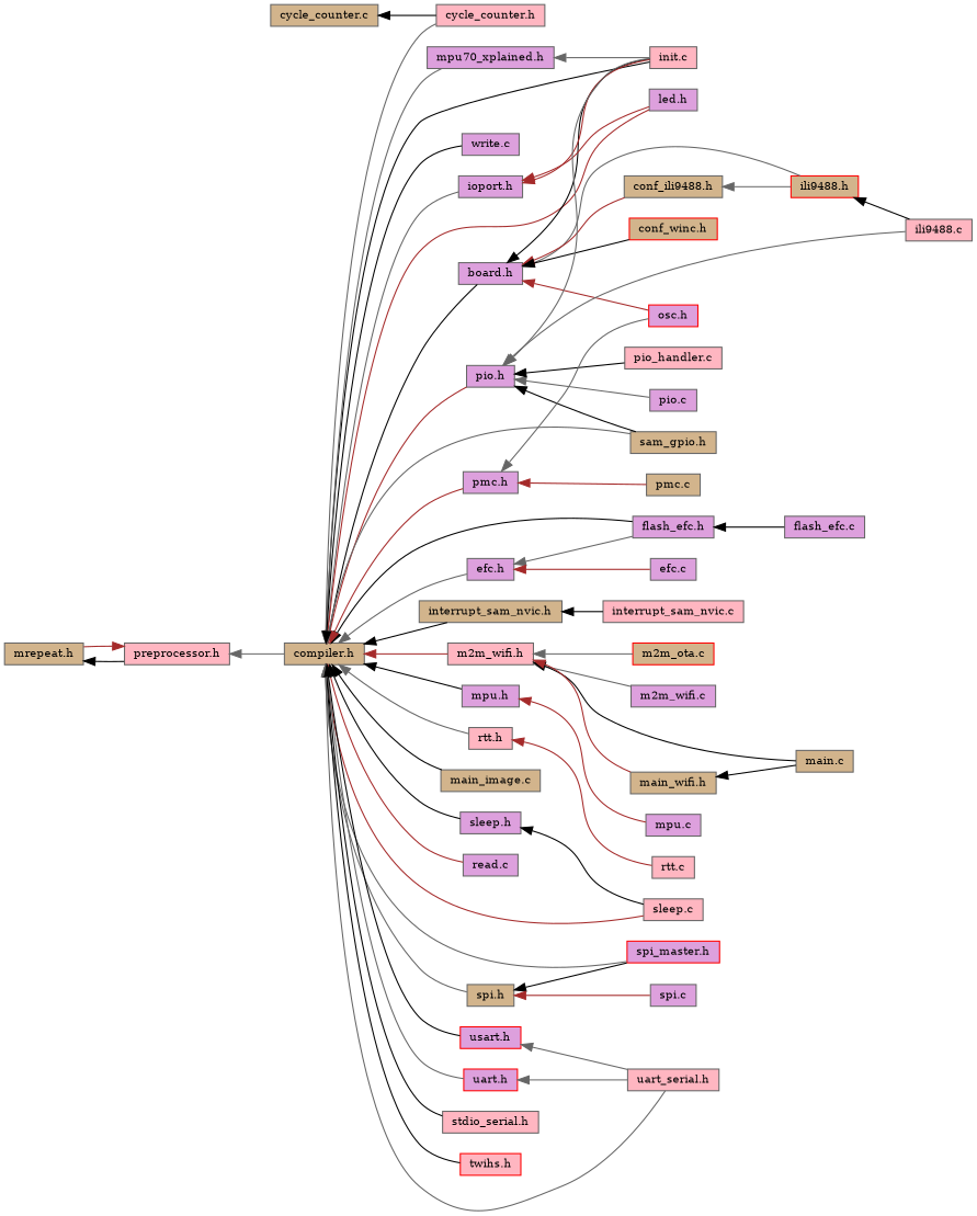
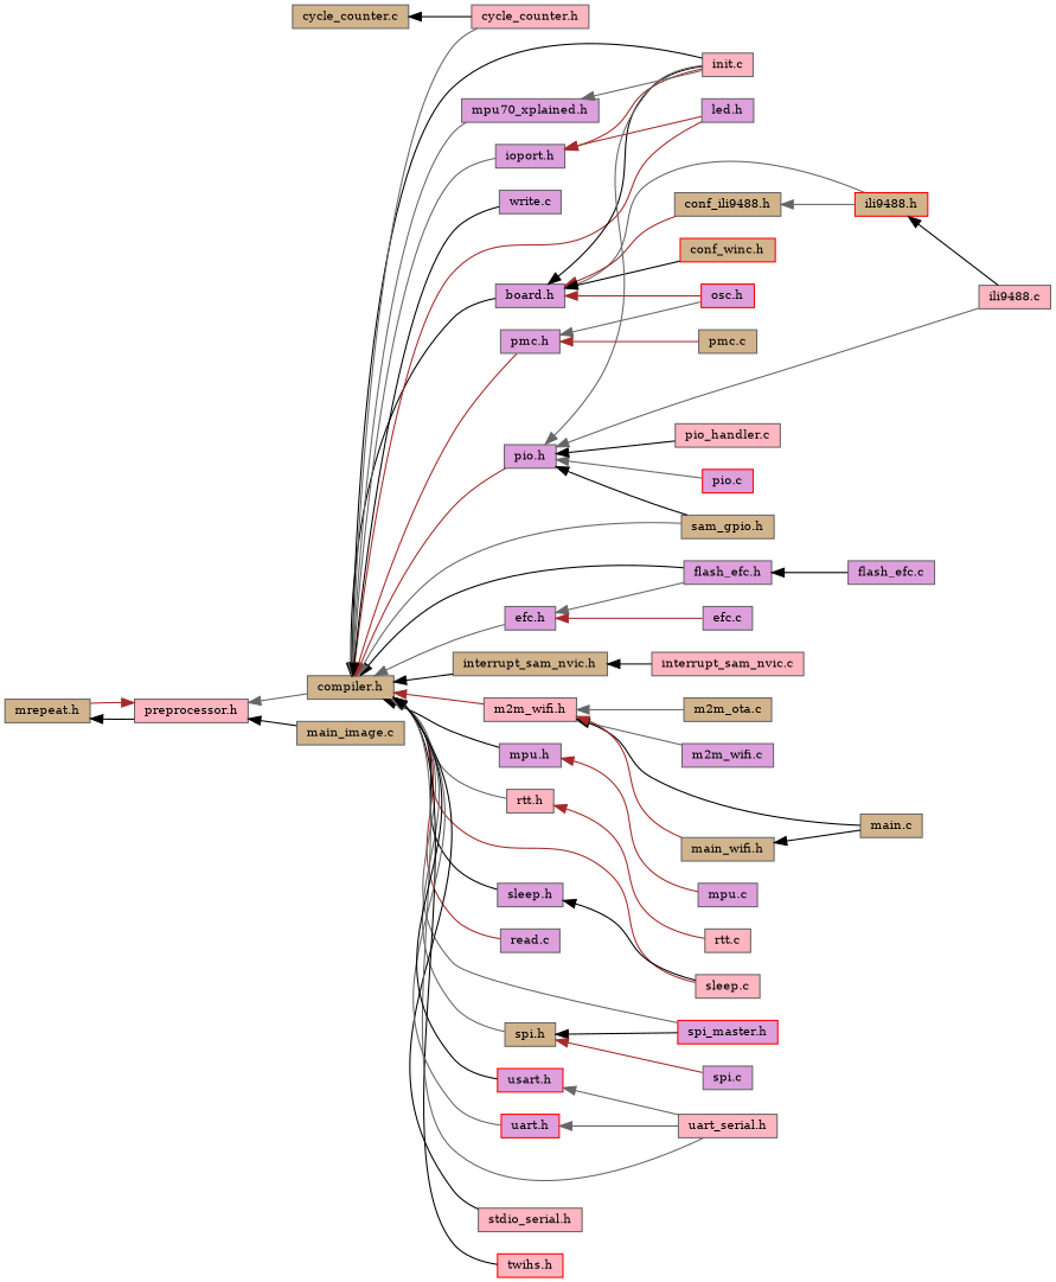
  digraph {
    fontname="DejaVu Serif"
    rankdir=LR
    node [color=grey40 fillcolor=plum fontname="DejaVu Serif" fontsize=10 shape=box style=filled]
    edge [color=black dir=back fontname="DejaVu Serif" fontsize=10 labelfontname=FreeSans labelfontsize=10 style=solid]
    n1 [color=gray40 fillcolor=tan fontcolor=black height=0.2 label="mrepeat.h" width=0.4]
    n2 [fillcolor=lightpink height=0.2 label="preprocessor.h" width=0.4]
    n3 [fillcolor=tan height=0.2 label="compiler.h" width=0.4]
    n4 [height=0.2 label="board.h" width=0.4]
    n5 [fillcolor=lightpink height=0.2 label="init.c" width=0.4]
    n6 [fillcolor=lightpink height=0.2 label="cycle_counter.h" width=0.4]
    n7 [height=0.2 label="efc.h" width=0.4]
    n8 [height=0.2 label="flash_efc.h" width=0.4]
    n9 [fillcolor=tan height=0.2 label="interrupt_sam_nvic.h" width=0.4]
    n10 [height=0.2 label="ioport.h" width=0.4]
    n11 [height=0.2 label="led.h" width=0.4]
    n12 [fillcolor=lightpink height=0.2 label="m2m_wifi.h" width=0.4]
    n13 [fillcolor=tan height=0.2 label="main_image.c" width=0.4]
    n14 [height=0.2 label="mpu.h" width=0.4]
    n15 [height=0.2 label="pio.h" width=0.4]
    n16 [fillcolor=tan height=0.2 label="sam_gpio.h" width=0.4]
    n17 [height=0.2 label="pmc.h" width=0.4]
    n18 [height=0.2 label="read.c" width=0.4]
    n19 [fillcolor=lightpink height=0.2 label="rtt.h" width=0.4]
    n20 [height=0.2 label="mpu70_xplained.h" width=0.4]
    n21 [fillcolor=lightpink height=0.2 label="sleep.c" width=0.4]
    n22 [height=0.2 label="sleep.h" width=0.4]
    n23 [fillcolor=tan height=0.2 label="spi.h" width=0.4]
    n24 [color=red height=0.2 label="spi_master.h" width=0.4]
    n25 [fillcolor=lightpink height=0.2 label="stdio_serial.h" width=0.4]
    n26 [color=red fillcolor=lightpink height=0.2 label="twihs.h" width=0.4]
    n27 [color=red height=0.2 label="uart.h" width=0.4]
    n28 [fillcolor=lightpink height=0.2 label="uart_serial.h" width=0.4]
    n29 [color=red height=0.2 label="usart.h" width=0.4]
    n30 [height=0.2 label="write.c" width=0.4]
    n31 [color=red fillcolor=tan height=0.2 label="ili9488.h" width=0.4]
    n32 [fillcolor=tan height=0.2 label="conf_ili9488.h" width=0.4]
    n33 [color=red fillcolor=tan height=0.2 label="conf_winc.h" width=0.4]
    n34 [color=red height=0.2 label="osc.h" width=0.4]
    n35 [fillcolor=lightpink height=0.2 label="ili9488.c" width=0.4]
    n36 [height=0.2 label="efc.c" width=0.4]
    n37 [height=0.2 label="flash_efc.c" width=0.4]
    n38 [fillcolor=lightpink height=0.2 label="interrupt_sam_nvic.c" width=0.4]
-   n39 [color=red fillcolor=tan height=0.2 label="m2m_ota.c" width=0.4]
+   n39 [fillcolor=tan height=0.2 label="m2m_ota.c" width=0.4]
    n40 [height=0.2 label="m2m_wifi.c" width=0.4]
    n41 [fillcolor=tan height=0.2 label="main.c" width=0.4]
    n42 [fillcolor=tan height=0.2 label="main_wifi.h" width=0.4]
    n43 [height=0.2 label="mpu.c" width=0.4]
-   n44 [height=0.2 label="pio.c" width=0.4]
+   n44 [color=red height=0.2 label="pio.c" width=0.4]
    n45 [fillcolor=lightpink height=0.2 label="pio_handler.c" width=0.4]
    n46 [fillcolor=tan height=0.2 label="pmc.c" width=0.4]
    n47 [fillcolor=lightpink height=0.2 label="rtt.c" width=0.4]
    n48 [height=0.2 label="spi.c" width=0.4]
    n49 [fillcolor=tan height=0.2 label="cycle_counter.c" width=0.4]
    n1 -> n2
    n2 -> n1 [color=brown]
    n2 -> n3 [color=gray40]
    n3 -> n4
    n3 -> n5
    n3 -> n6 [color=gray40]
    n3 -> n7 [color=gray40]
    n3 -> n8
    n3 -> n9
    n3 -> n10 [color=gray40]
    n3 -> n11 [color=brown]
    n3 -> n12 [color=brown]
-   n3 -> n13
+   n2 -> n13
    n3 -> n14
    n3 -> n15 [color=brown]
    n3 -> n16 [color=gray40]
    n3 -> n17 [color=brown]
    n3 -> n18 [color=brown]
    n3 -> n19 [color=gray40]
    n3 -> n20 [color=gray40]
    n3 -> n21 [color=brown]
    n3 -> n22
    n3 -> n23 [color=gray40]
    n3 -> n24 [color=gray40]
    n3 -> n25
    n3 -> n26
    n3 -> n27 [color=gray40]
    n3 -> n28 [color=gray40]
    n3 -> n29
    n3 -> n30
    n4 -> n5
    n4 -> n31 [color=gray40]
    n4 -> n32 [color=brown]
    n4 -> n33
    n4 -> n34 [color=brown]
    n7 -> n8 [color=gray40]
    n7 -> n36 [color=brown]
    n8 -> n37
    n9 -> n38
    n10 -> n5 [color=brown]
    n10 -> n11 [color=brown]
    n12 -> n39 [color=gray40]
    n12 -> n40 [color=gray40]
    n12 -> n41
    n12 -> n42 [color=brown]
    n14 -> n43 [color=brown]
    n15 -> n5 [color=gray40]
    n15 -> n16
    n15 -> n35 [color=gray40]
    n15 -> n44 [color=gray40]
    n15 -> n45
    n17 -> n34 [color=gray40]
    n17 -> n46 [color=brown]
    n19 -> n47 [color=brown]
    n20 -> n5 [color=gray40]
    n22 -> n21
    n23 -> n24
    n23 -> n48 [color=brown]
    n27 -> n28 [color=gray40]
    n29 -> n28 [color=gray40]
    n31 -> n35
    n32 -> n31 [color=gray40]
    n42 -> n41
    n49 -> n6
  }
